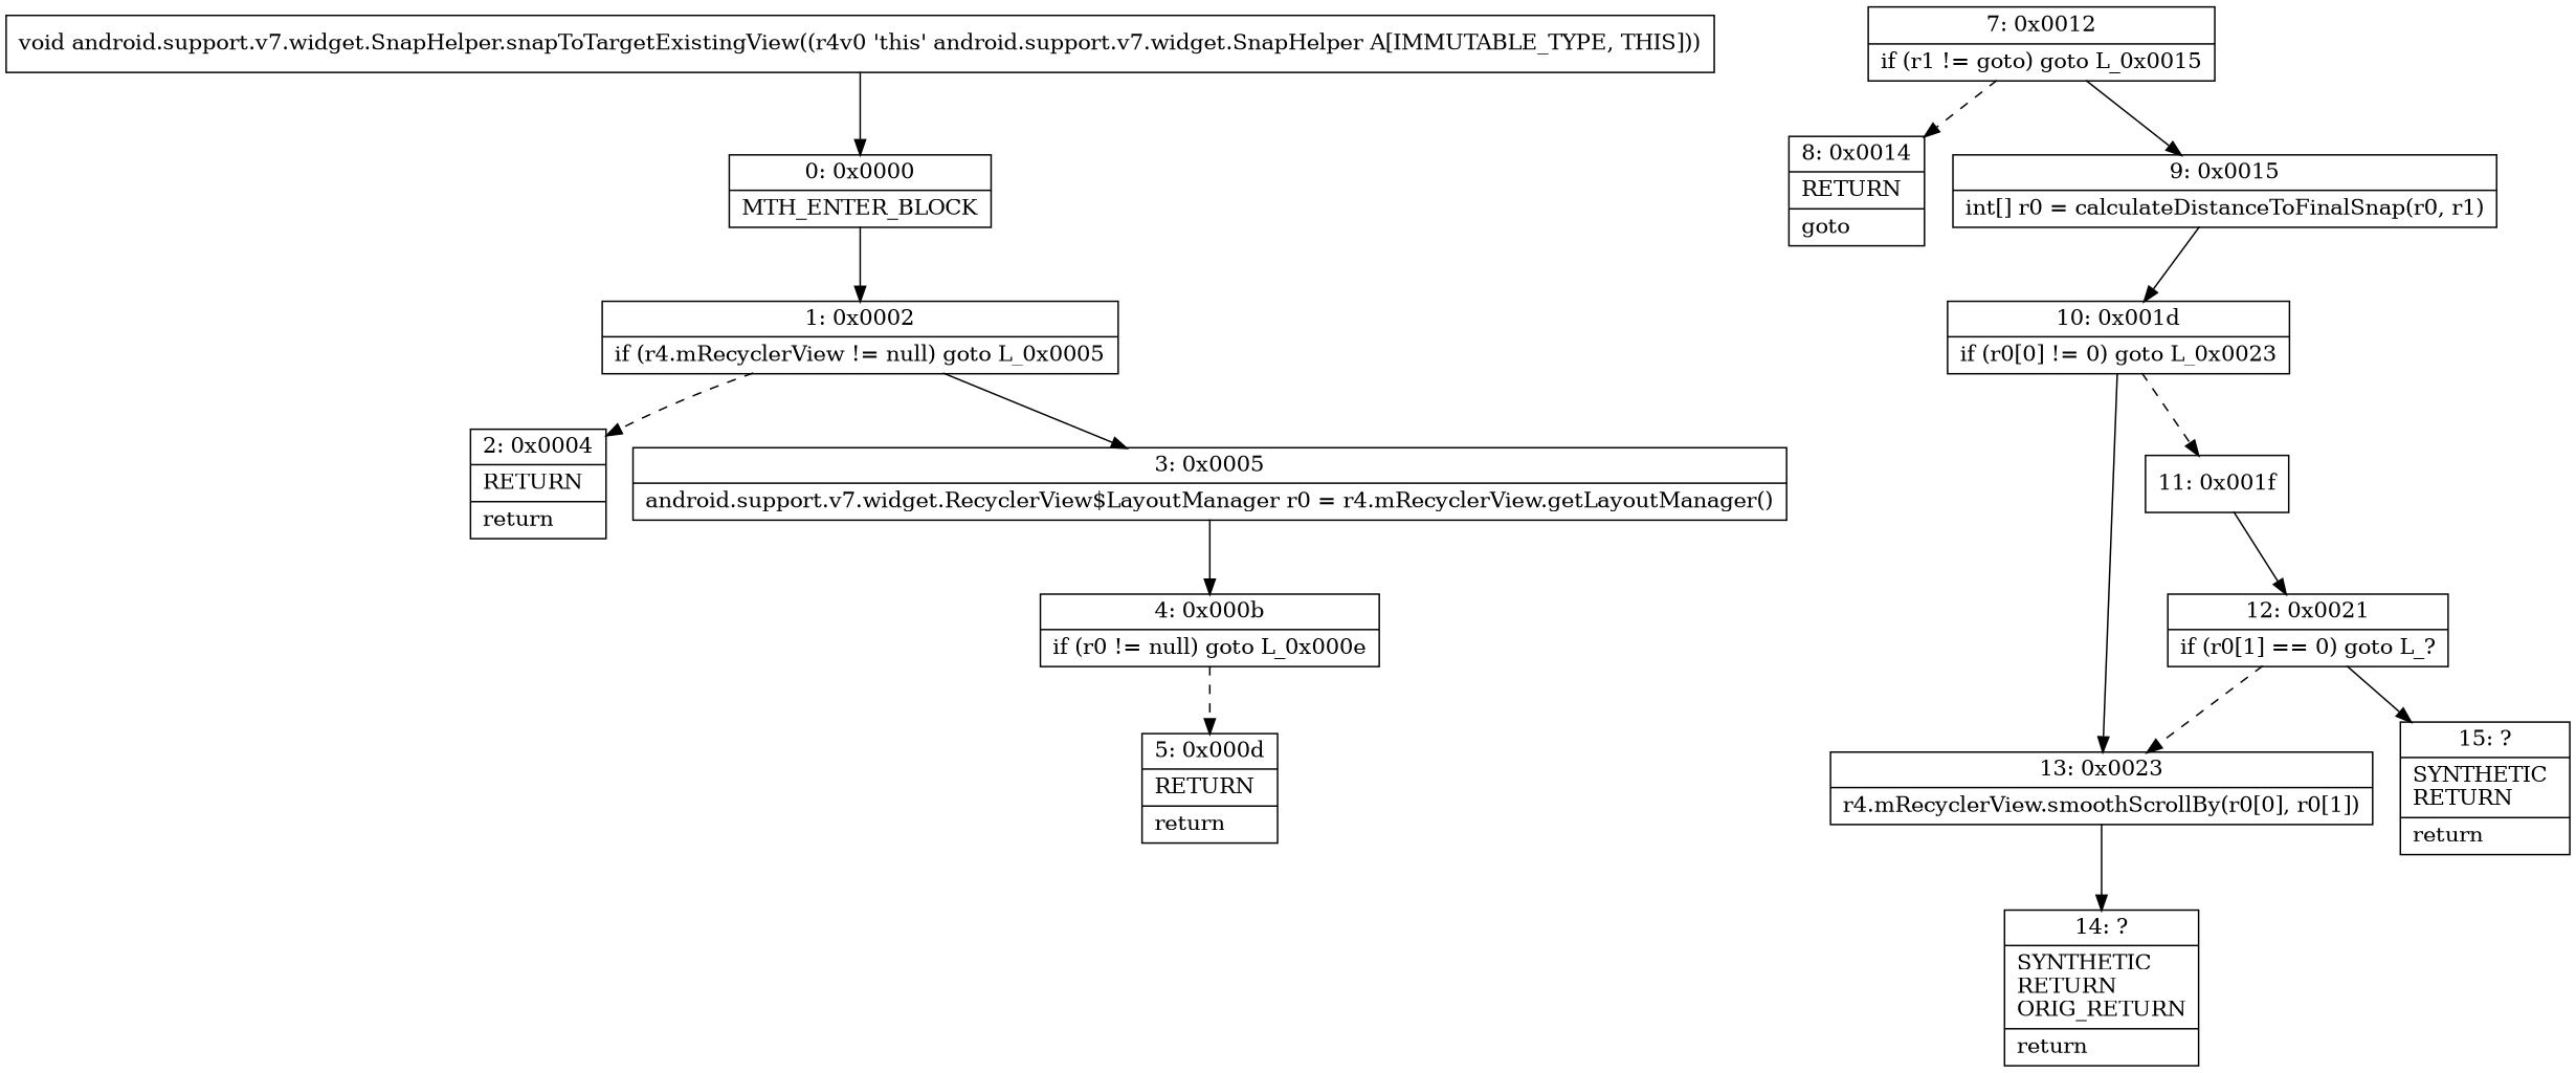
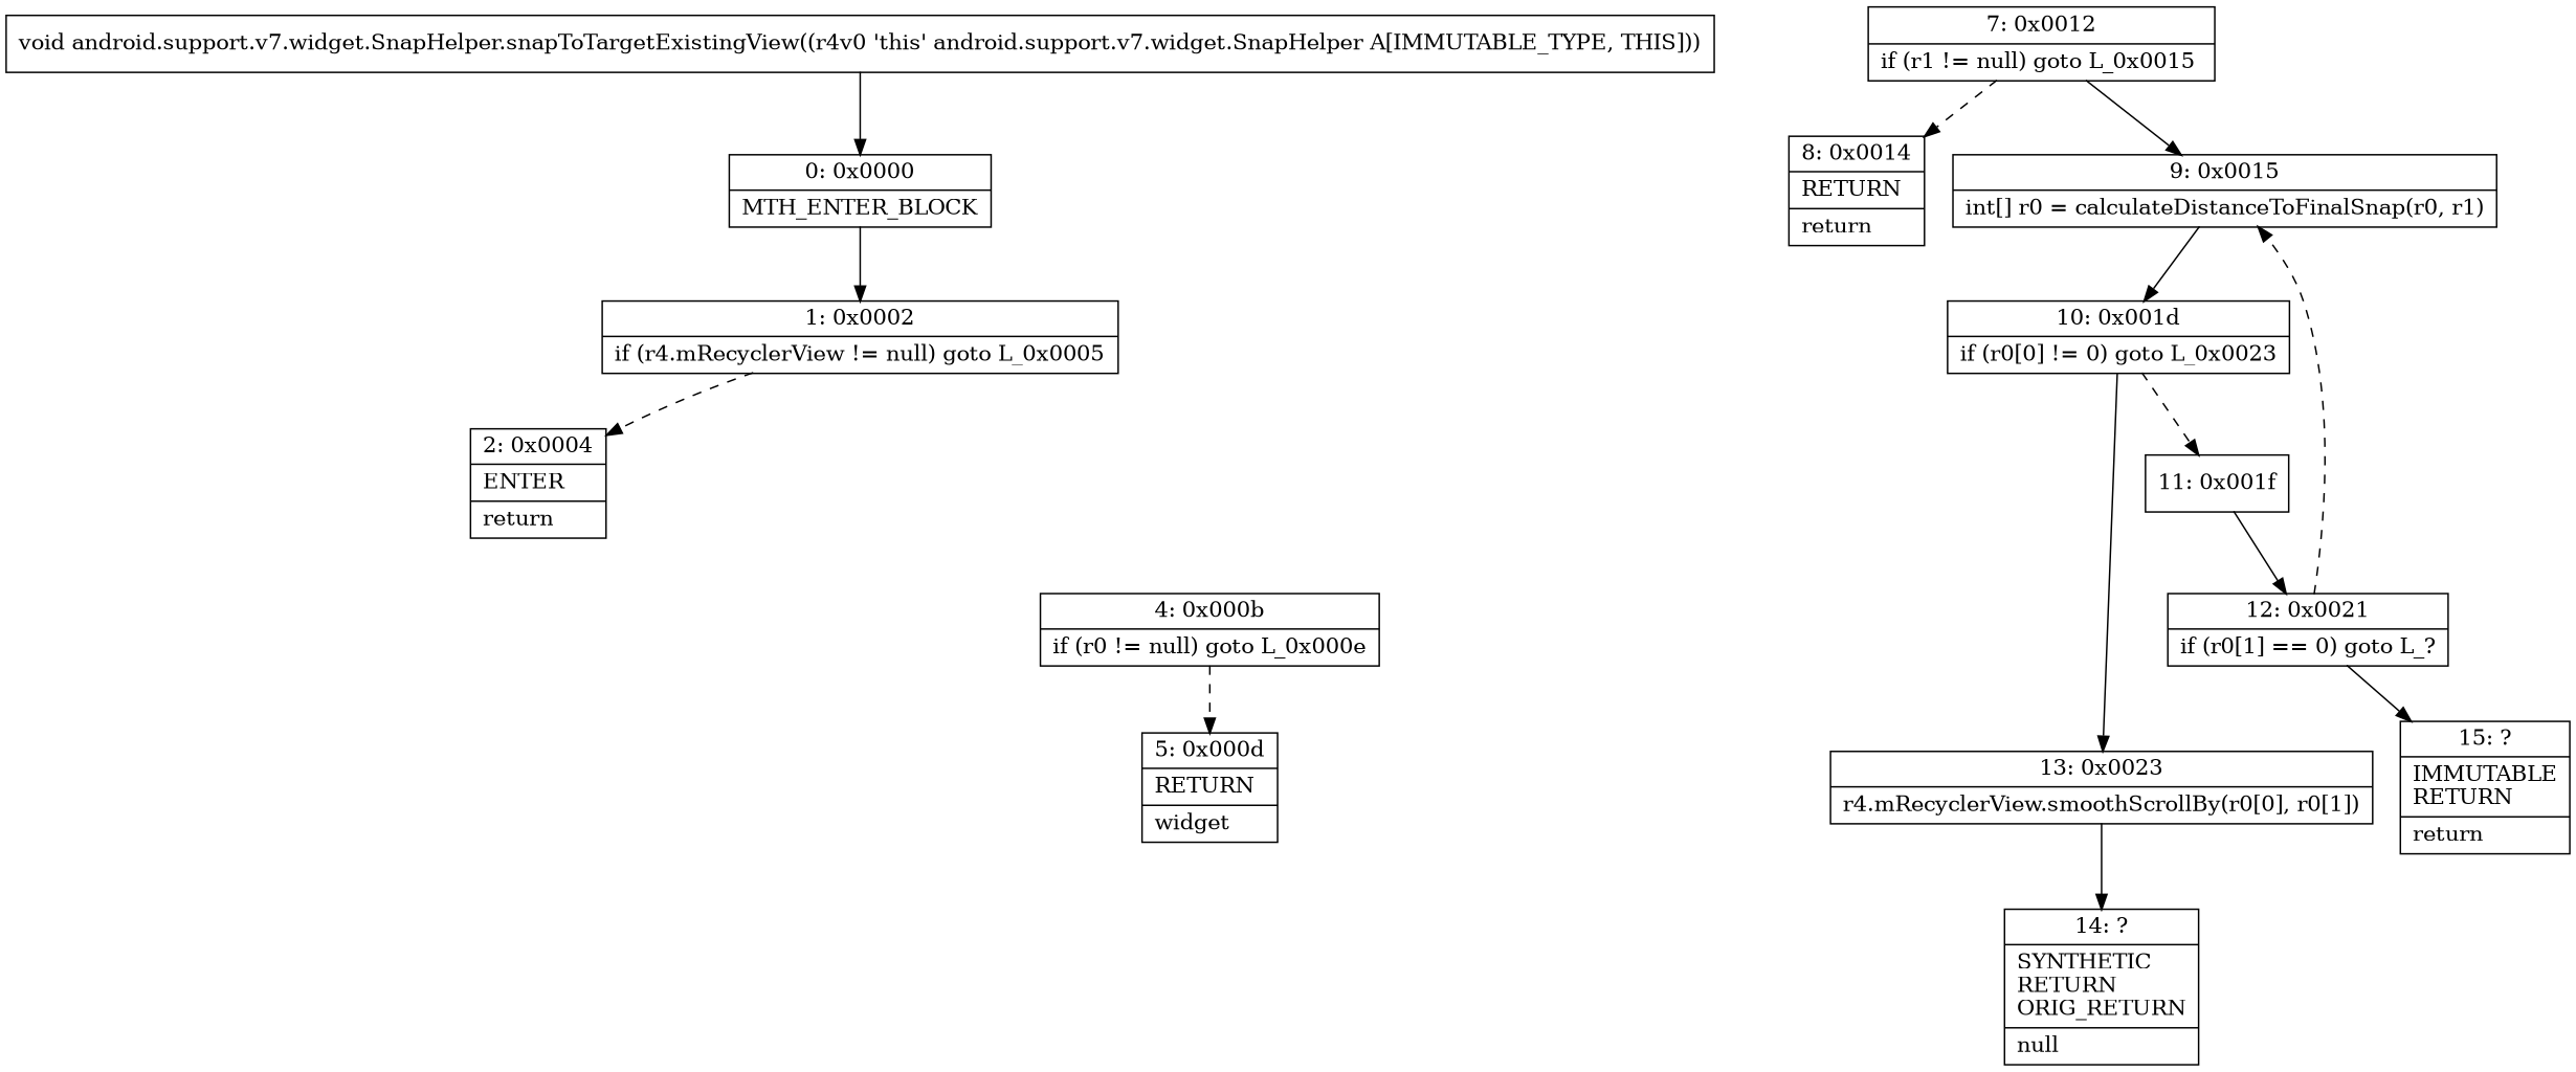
  digraph {
    node [shape=record]
    n1 [label="{0\:\ 0x0000|MTH_ENTER_BLOCK\l}"]
    n2 [label="{1\:\ 0x0002|if (r4.mRecyclerView != null) goto L_0x0005\l}"]
-   n3 [label="{2\:\ 0x0004|RETURN\l|return\l}"]
-   n4 [label="{3\:\ 0x0005|android.support.v7.widget.RecyclerView$LayoutManager r0 = r4.mRecyclerView.getLayoutManager()\l}"]
+   n3 [label="{2\:\ 0x0004|ENTER\l|return\l}"]
    n5 [label="{4\:\ 0x000b|if (r0 != null) goto L_0x000e\l}"]
-   n6 [label="{5\:\ 0x000d|RETURN\l|return\l}"]
-   n7 [label="{7\:\ 0x0012|if (r1 != goto) goto L_0x0015\l}"]
-   n8 [label="{8\:\ 0x0014|RETURN\l|goto\l}"]
+   n6 [label="{5\:\ 0x000d|RETURN\l|widget\l}"]
+   n7 [label="{7\:\ 0x0012|if (r1 != null) goto L_0x0015\l}"]
+   n8 [label="{8\:\ 0x0014|RETURN\l|return\l}"]
    n9 [label="{9\:\ 0x0015|int[] r0 = calculateDistanceToFinalSnap(r0, r1)\l}"]
    n10 [label="{10\:\ 0x001d|if (r0[0] != 0) goto L_0x0023\l}"]
    n11 [label="{11\:\ 0x001f}"]
    n12 [label="{13\:\ 0x0023|r4.mRecyclerView.smoothScrollBy(r0[0], r0[1])\l}"]
    n13 [label="{12\:\ 0x0021|if (r0[1] == 0) goto L_?\l}"]
-   n14 [label="{14\:\ ?|SYNTHETIC\lRETURN\lORIG_RETURN\l|return\l}"]
-   n15 [label="{15\:\ ?|SYNTHETIC\lRETURN\l|return\l}"]
+   n14 [label="{14\:\ ?|SYNTHETIC\lRETURN\lORIG_RETURN\l|null\l}"]
+   n15 [label="{15\:\ ?|IMMUTABLE\lRETURN\l|return\l}"]
    n16 [label="{void android.support.v7.widget.SnapHelper.snapToTargetExistingView((r4v0 'this' android.support.v7.widget.SnapHelper A[IMMUTABLE_TYPE, THIS])) }"]
    n1 -> n2
    n2 -> n3 [style=dashed]
-   n2 -> n4
-   n4 -> n5
    n5 -> n6 [style=dashed]
    n7 -> n8 [style=dashed]
    n7 -> n9
    n9 -> n10
    n10 -> n11 [style=dashed]
    n10 -> n12
    n11 -> n13
    n12 -> n14
-   n13 -> n12 [style=dashed]
+   n13 -> n9 [style=dashed]
    n13 -> n15
    n16 -> n1
  }
